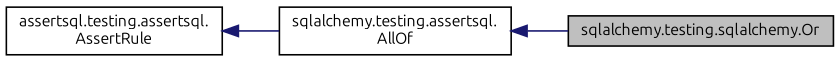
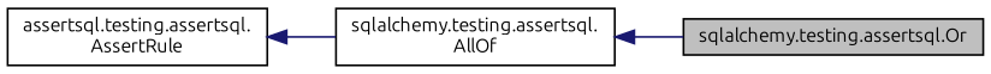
  digraph {
    fontname=Ubuntu
    rankdir=LR
    node [color=black fillcolor=white fontname=Ubuntu fontsize=10 shape=record style=filled]
    edge [color=midnightblue dir=back fontname=Ubuntu fontsize=10 labelfontname=Helvetica labelfontsize=10 style=solid]
-   n1 [fillcolor=grey75 fontcolor=black height=0.2 label="sqlalchemy.testing.sqlalchemy.Or" width=0.4]
+   n1 [fillcolor=grey75 fontcolor=black height=0.2 label="sqlalchemy.testing.assertsql.Or" width=0.4]
    n2 [height=0.2 label="sqlalchemy.testing.assertsql.\lAllOf" width=0.4]
    n3 [height=0.2 label="assertsql.testing.assertsql.\lAssertRule" width=0.4]
    n2 -> n1
    n3 -> n2
  }
